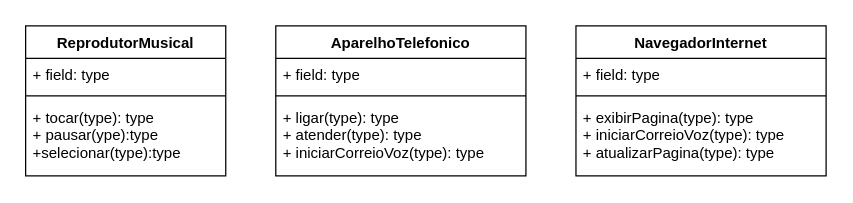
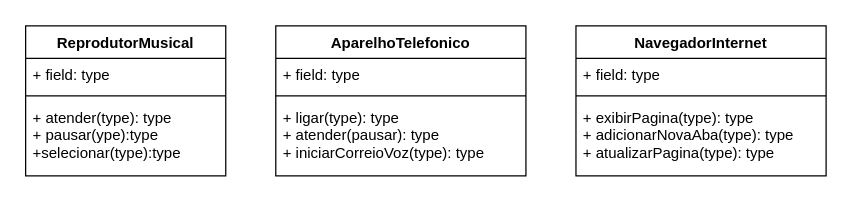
  <mxCell id="0" />
  <mxCell id="1" parent="0" />
  <mxCell id="2" value="ReprodutorMusical" style="swimlane;fontStyle=1;align=center;verticalAlign=top;childLayout=stackLayout;horizontal=1;startSize=26;horizontalStack=0;resizeParent=1;resizeParentMax=0;resizeLast=0;collapsible=1;marginBottom=0;" vertex="1" parent="1"><mxGeometry x="20" y="20" width="160" height="120" as="geometry"><mxRectangle x="340" y="350" width="150" height="30" as="alternateBounds" /></mxGeometry></mxCell>
  <mxCell id="3" value="+ field: type" style="text;strokeColor=none;fillColor=none;align=left;verticalAlign=top;spacingLeft=4;spacingRight=4;overflow=hidden;rotatable=0;points=[[0,0.5],[1,0.5]];portConstraint=eastwest;" vertex="1" parent="2"><mxGeometry y="26" width="160" height="26" as="geometry" /></mxCell>
  <mxCell id="4" value="" style="line;strokeWidth=1;fillColor=none;align=left;verticalAlign=middle;spacingTop=-1;spacingLeft=3;spacingRight=3;rotatable=0;labelPosition=right;points=[];portConstraint=eastwest;strokeColor=inherit;" vertex="1" parent="2"><mxGeometry y="52" width="160" height="8" as="geometry" /></mxCell>
- <mxCell id="5" value="+ tocar(type): type&#10;+ pausar(ype):type&#10;+selecionar(type):type" style="text;strokeColor=none;fillColor=none;align=left;verticalAlign=top;spacingLeft=4;spacingRight=4;overflow=hidden;rotatable=0;points=[[0,0.5],[1,0.5]];portConstraint=eastwest;" vertex="1" parent="2"><mxGeometry y="60" width="160" height="60" as="geometry" /></mxCell>
+ <mxCell id="5" value="+ atender(type): type&#10;+ pausar(ype):type&#10;+selecionar(type):type" style="text;strokeColor=none;fillColor=none;align=left;verticalAlign=top;spacingLeft=4;spacingRight=4;overflow=hidden;rotatable=0;points=[[0,0.5],[1,0.5]];portConstraint=eastwest;" vertex="1" parent="2"><mxGeometry y="60" width="160" height="60" as="geometry" /></mxCell>
  <mxCell id="6" value="AparelhoTelefonico" style="swimlane;fontStyle=1;align=center;verticalAlign=top;childLayout=stackLayout;horizontal=1;startSize=26;horizontalStack=0;resizeParent=1;resizeParentMax=0;resizeLast=0;collapsible=1;marginBottom=0;" vertex="1" parent="1"><mxGeometry x="220" y="20" width="200" height="120" as="geometry" /></mxCell>
  <mxCell id="7" value="+ field: type" style="text;strokeColor=none;fillColor=none;align=left;verticalAlign=top;spacingLeft=4;spacingRight=4;overflow=hidden;rotatable=0;points=[[0,0.5],[1,0.5]];portConstraint=eastwest;" vertex="1" parent="6"><mxGeometry y="26" width="200" height="26" as="geometry" /></mxCell>
  <mxCell id="8" value="" style="line;strokeWidth=1;fillColor=none;align=left;verticalAlign=middle;spacingTop=-1;spacingLeft=3;spacingRight=3;rotatable=0;labelPosition=right;points=[];portConstraint=eastwest;strokeColor=inherit;" vertex="1" parent="6"><mxGeometry y="52" width="200" height="8" as="geometry" /></mxCell>
- <mxCell id="9" value="+ ligar(type): type&#10;+ atender(type): type&#10;+ iniciarCorreioVoz(type): type" style="text;strokeColor=none;fillColor=none;align=left;verticalAlign=top;spacingLeft=4;spacingRight=4;overflow=hidden;rotatable=0;points=[[0,0.5],[1,0.5]];portConstraint=eastwest;" vertex="1" parent="6"><mxGeometry y="60" width="200" height="60" as="geometry" /></mxCell>
+ <mxCell id="9" value="+ ligar(type): type&#10;+ atender(pausar): type&#10;+ iniciarCorreioVoz(type): type" style="text;strokeColor=none;fillColor=none;align=left;verticalAlign=top;spacingLeft=4;spacingRight=4;overflow=hidden;rotatable=0;points=[[0,0.5],[1,0.5]];portConstraint=eastwest;" vertex="1" parent="6"><mxGeometry y="60" width="200" height="60" as="geometry" /></mxCell>
  <mxCell id="10" value="NavegadorInternet" style="swimlane;fontStyle=1;align=center;verticalAlign=top;childLayout=stackLayout;horizontal=1;startSize=26;horizontalStack=0;resizeParent=1;resizeParentMax=0;resizeLast=0;collapsible=1;marginBottom=0;" vertex="1" parent="1"><mxGeometry x="460" y="20" width="200" height="120" as="geometry" /></mxCell>
  <mxCell id="11" value="+ field: type" style="text;strokeColor=none;fillColor=none;align=left;verticalAlign=top;spacingLeft=4;spacingRight=4;overflow=hidden;rotatable=0;points=[[0,0.5],[1,0.5]];portConstraint=eastwest;" vertex="1" parent="10"><mxGeometry y="26" width="200" height="26" as="geometry" /></mxCell>
  <mxCell id="12" value="" style="line;strokeWidth=1;fillColor=none;align=left;verticalAlign=middle;spacingTop=-1;spacingLeft=3;spacingRight=3;rotatable=0;labelPosition=right;points=[];portConstraint=eastwest;strokeColor=inherit;" vertex="1" parent="10"><mxGeometry y="52" width="200" height="8" as="geometry" /></mxCell>
- <mxCell id="13" value="+ exibirPagina(type): type&#10;+ iniciarCorreioVoz(type): type&#10;+ atualizarPagina(type): type&#10;" style="text;strokeColor=none;fillColor=none;align=left;verticalAlign=top;spacingLeft=4;spacingRight=4;overflow=hidden;rotatable=0;points=[[0,0.5],[1,0.5]];portConstraint=eastwest;" vertex="1" parent="10"><mxGeometry y="60" width="200" height="60" as="geometry" /></mxCell>
+ <mxCell id="13" value="+ exibirPagina(type): type&#10;+ adicionarNovaAba(type): type&#10;+ atualizarPagina(type): type&#10;" style="text;strokeColor=none;fillColor=none;align=left;verticalAlign=top;spacingLeft=4;spacingRight=4;overflow=hidden;rotatable=0;points=[[0,0.5],[1,0.5]];portConstraint=eastwest;" vertex="1" parent="10"><mxGeometry y="60" width="200" height="60" as="geometry" /></mxCell>
